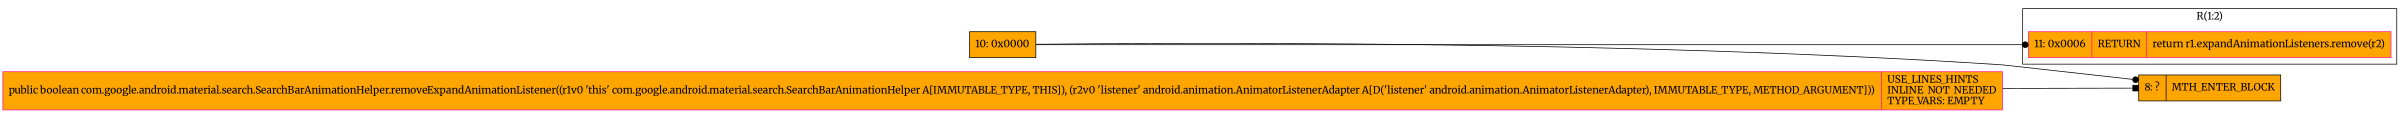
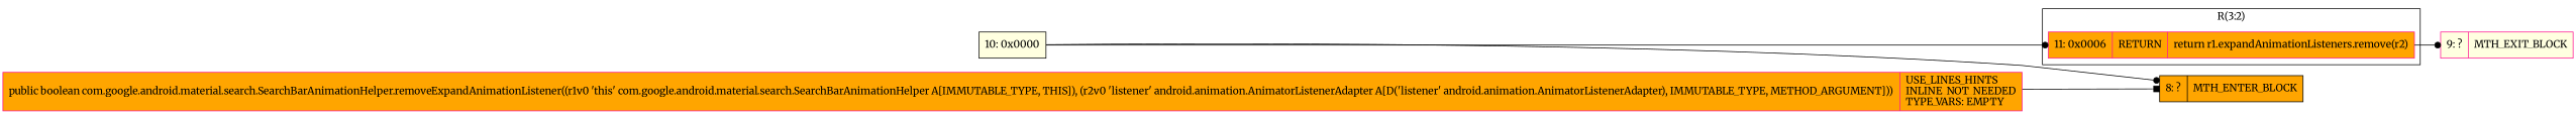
  digraph {
    fontname=Merriweather
    rankdir=LR
    node [color=deeppink fillcolor=orange fontname=Merriweather shape=record style=filled]
    edge [arrowhead=dot fontname=Merriweather]
    n1 [label="{11\:\ 0x0006|RETURN\l|return r1.expandAnimationListeners.remove(r2)\l}"]
+   n2 [fillcolor=lightyellow label="{9\:\ ?|MTH_EXIT_BLOCK\l}"]
    n3 [color=black label="{8\:\ ?|MTH_ENTER_BLOCK\l}"]
-   n4 [color=black label="{10\:\ 0x0000}"]
+   n4 [color=black fillcolor=lightyellow label="{10\:\ 0x0000}"]
    n5 [label="{public boolean com.google.android.material.search.SearchBarAnimationHelper.removeExpandAnimationListener((r1v0 'this' com.google.android.material.search.SearchBarAnimationHelper A[IMMUTABLE_TYPE, THIS]), (r2v0 'listener' android.animation.AnimatorListenerAdapter A[D('listener' android.animation.AnimatorListenerAdapter), IMMUTABLE_TYPE, METHOD_ARGUMENT]))  | USE_LINES_HINTS\lINLINE_NOT_NEEDED\lTYPE_VARS: EMPTY\l}"]
    subgraph cluster_1 {
-     label="R(1:2)"
+     label="R(3:2)"
      n1
    }
+   n1 -> n2
    n4 -> n1
    n4 -> n3
    n5 -> n3 [arrowhead=box]
  }
